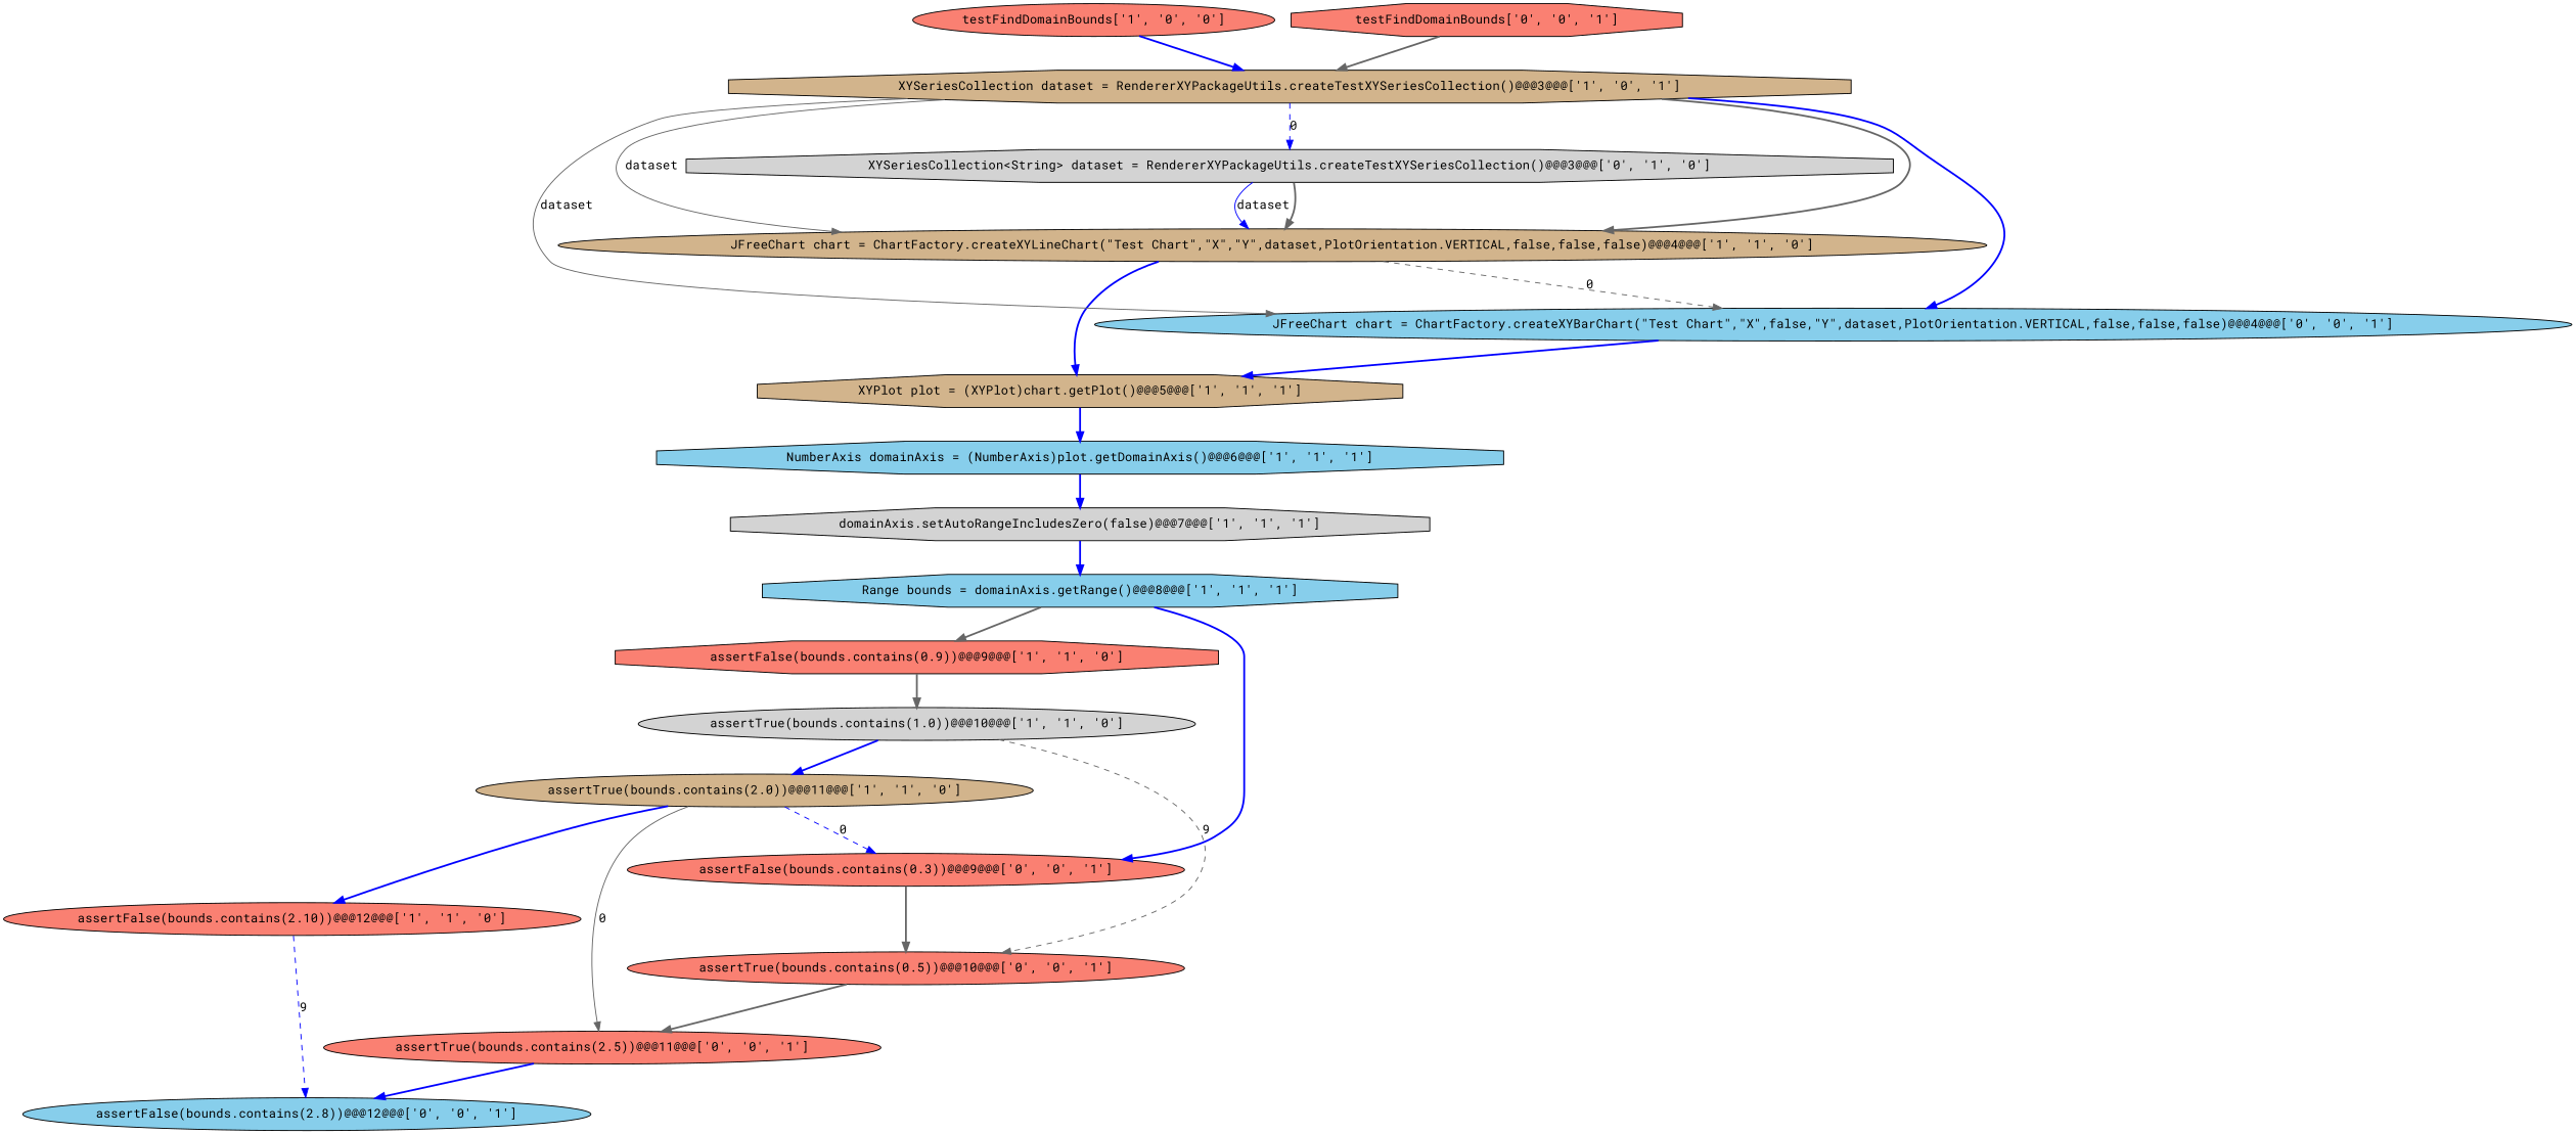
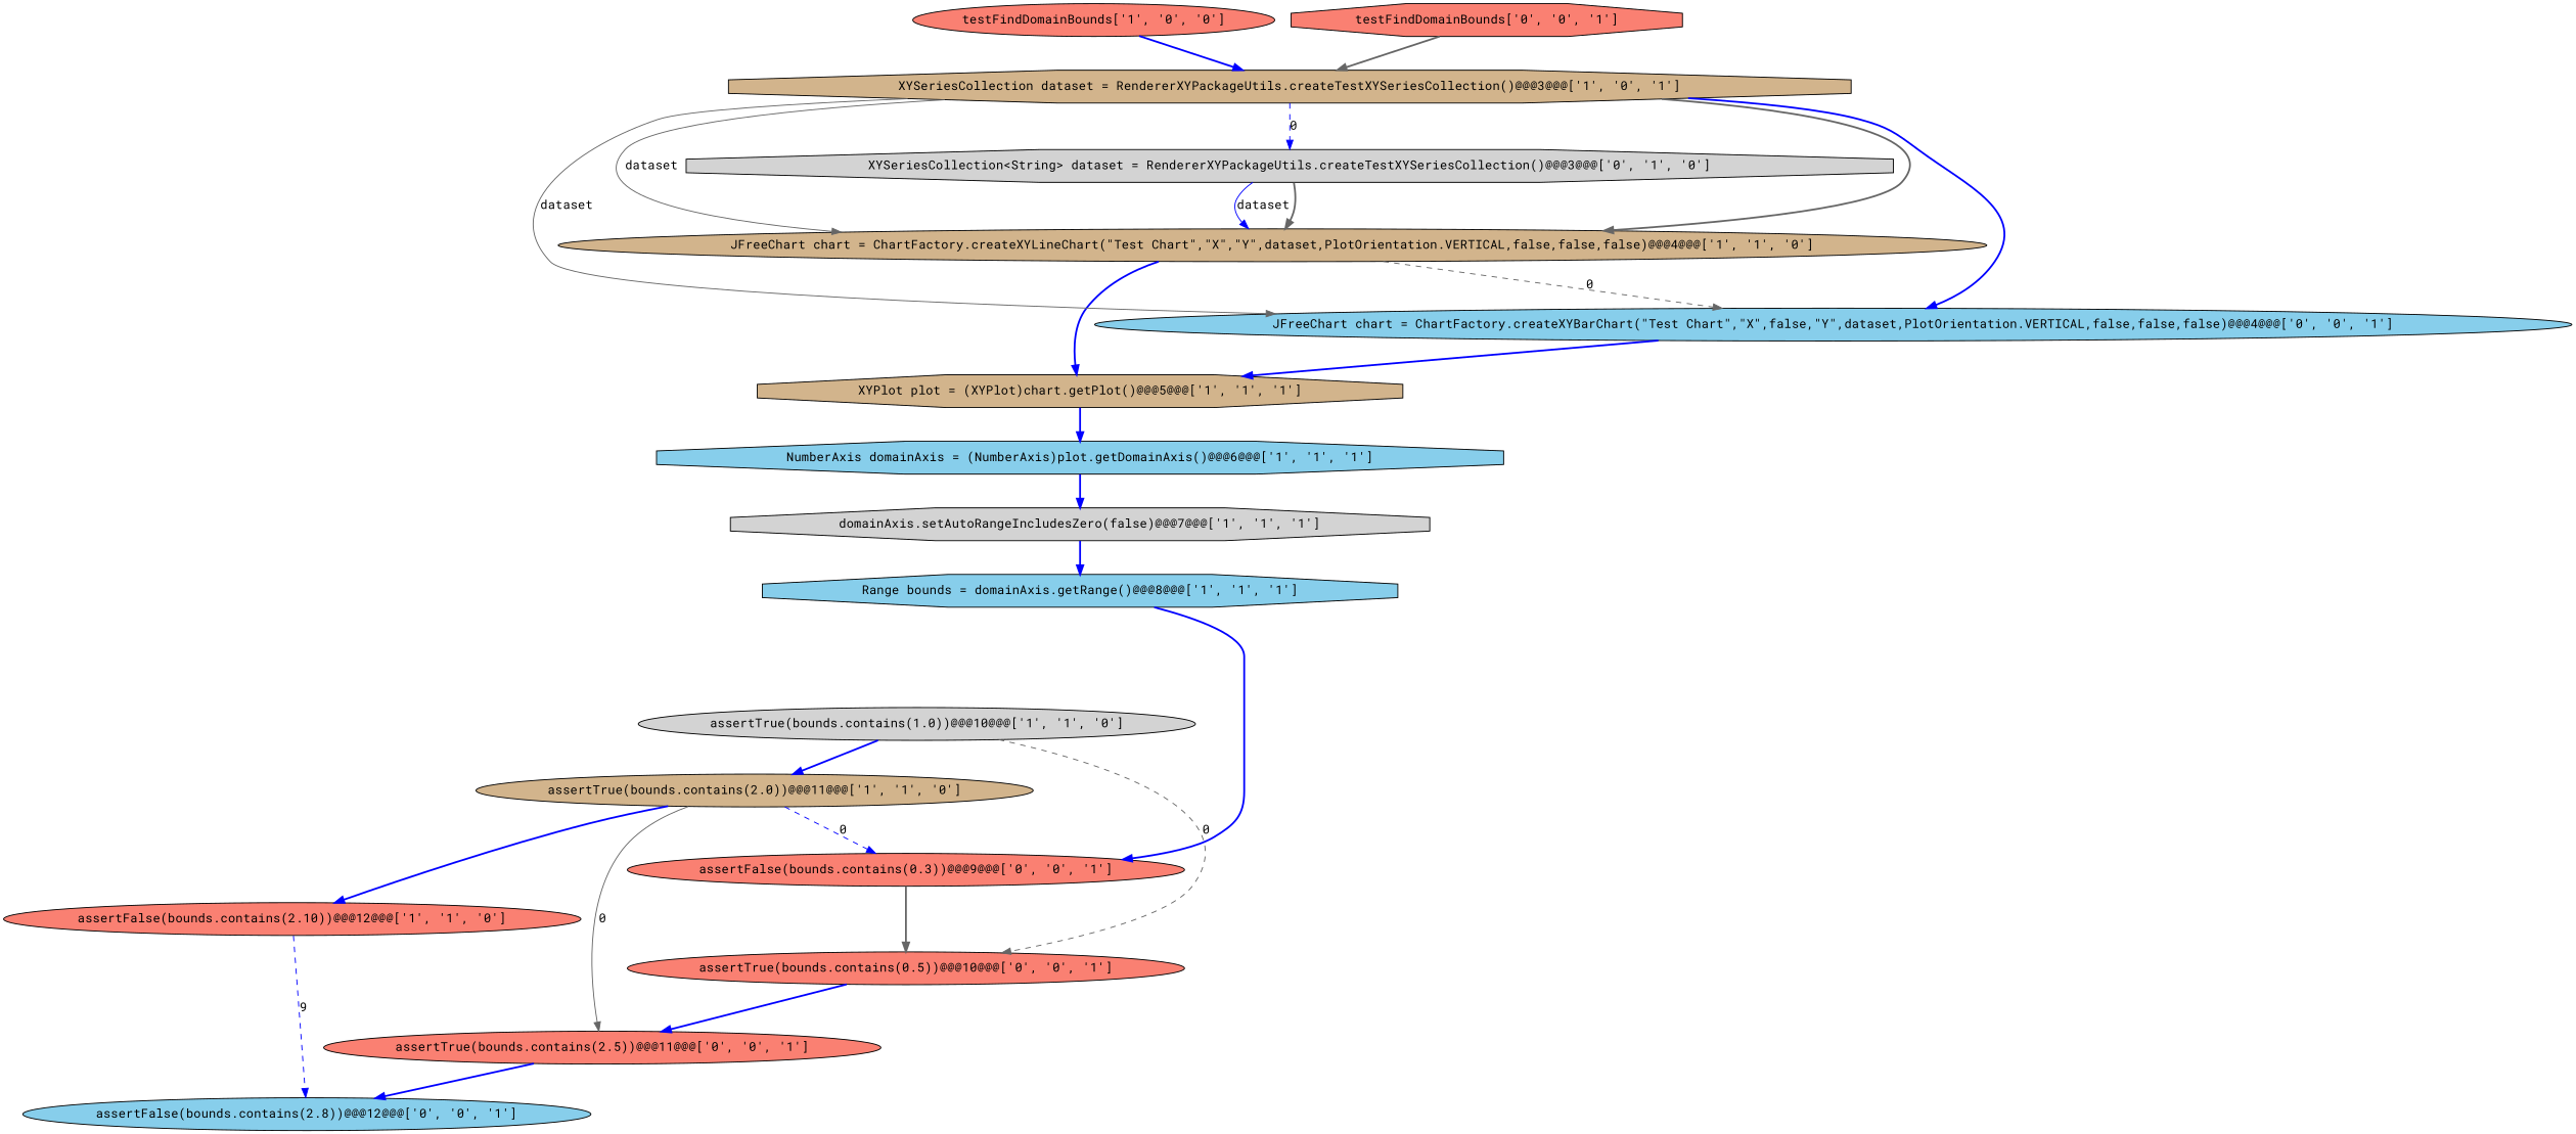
  digraph {
    fontname="Roboto Mono"
    node [fillcolor=salmon fontname="Roboto Mono" shape=ellipse style=filled]
    edge [color=blue fontname="Roboto Mono" style=bold]
    n1 [fillcolor=skyblue label="JFreeChart chart = ChartFactory.createXYBarChart(\"Test Chart\",\"X\",false,\"Y\",dataset,PlotOrientation.VERTICAL,false,false,false)@@@4@@@['0', '0', '1']"]
    n2 [fillcolor=tan label="XYPlot plot = (XYPlot)chart.getPlot()@@@5@@@['1', '1', '1']" shape=octagon]
    n3 [fillcolor=skyblue label="NumberAxis domainAxis = (NumberAxis)plot.getDomainAxis()@@@6@@@['1', '1', '1']" shape=octagon]
    n4 [fillcolor=skyblue label="assertFalse(bounds.contains(2.8))@@@12@@@['0', '0', '1']"]
    n5 [fillcolor=lightgrey label="XYSeriesCollection<String> dataset = RendererXYPackageUtils.createTestXYSeriesCollection()@@@3@@@['0', '1', '0']" shape=octagon]
    n6 [fillcolor=tan label="JFreeChart chart = ChartFactory.createXYLineChart(\"Test Chart\",\"X\",\"Y\",dataset,PlotOrientation.VERTICAL,false,false,false)@@@4@@@['1', '1', '0']"]
    n7 [fillcolor=lightgrey label="domainAxis.setAutoRangeIncludesZero(false)@@@7@@@['1', '1', '1']" shape=octagon]
    n8 [fillcolor=skyblue label="Range bounds = domainAxis.getRange()@@@8@@@['1', '1', '1']" shape=octagon]
    n9 [label="testFindDomainBounds['1', '0', '0']"]
    n10 [fillcolor=tan label="XYSeriesCollection dataset = RendererXYPackageUtils.createTestXYSeriesCollection()@@@3@@@['1', '0', '1']" shape=octagon]
-   n11 [label="assertFalse(bounds.contains(0.9))@@@9@@@['1', '1', '0']" shape=octagon]
    n12 [label="assertFalse(bounds.contains(0.3))@@@9@@@['0', '0', '1']"]
    n13 [fillcolor=lightgrey label="assertTrue(bounds.contains(1.0))@@@10@@@['1', '1', '0']"]
    n14 [label="assertTrue(bounds.contains(0.5))@@@10@@@['0', '0', '1']"]
    n15 [label="assertTrue(bounds.contains(2.5))@@@11@@@['0', '0', '1']"]
    n16 [fillcolor=tan label="assertTrue(bounds.contains(2.0))@@@11@@@['1', '1', '0']"]
    n17 [label="assertFalse(bounds.contains(2.10))@@@12@@@['1', '1', '0']"]
    n18 [label="testFindDomainBounds['0', '0', '1']" shape=octagon]
    n1 -> n2
    n2 -> n3
    n3 -> n7
    n5 -> n6 [color=gray40]
    n5 -> n6 [label=dataset style=solid]
    n6 -> n1 [color=gray40 label=0 style=dashed]
    n6 -> n2
    n7 -> n8
-   n8 -> n11 [color=gray40]
    n8 -> n12
    n9 -> n10
    n10 -> n1
    n10 -> n1 [color=gray40 label=dataset style=solid]
    n10 -> n5 [label=0 style=dashed]
    n10 -> n6 [color=gray40 label=dataset style=solid]
    n10 -> n6 [color=gray40]
-   n11 -> n13 [color=gray40]
    n12 -> n14 [color=gray40]
-   n13 -> n14 [color=gray40 label=9 style=dashed]
+   n13 -> n14 [color=gray40 label=0 style=dashed]
    n13 -> n16
-   n14 -> n15 [color=gray40]
+   n14 -> n15
    n15 -> n4
    n16 -> n12 [label=0 style=dashed]
    n16 -> n15 [color=gray40 label=0 style=solid]
    n16 -> n17
    n17 -> n4 [label=9 style=dashed]
    n18 -> n10 [color=gray40]
  }
